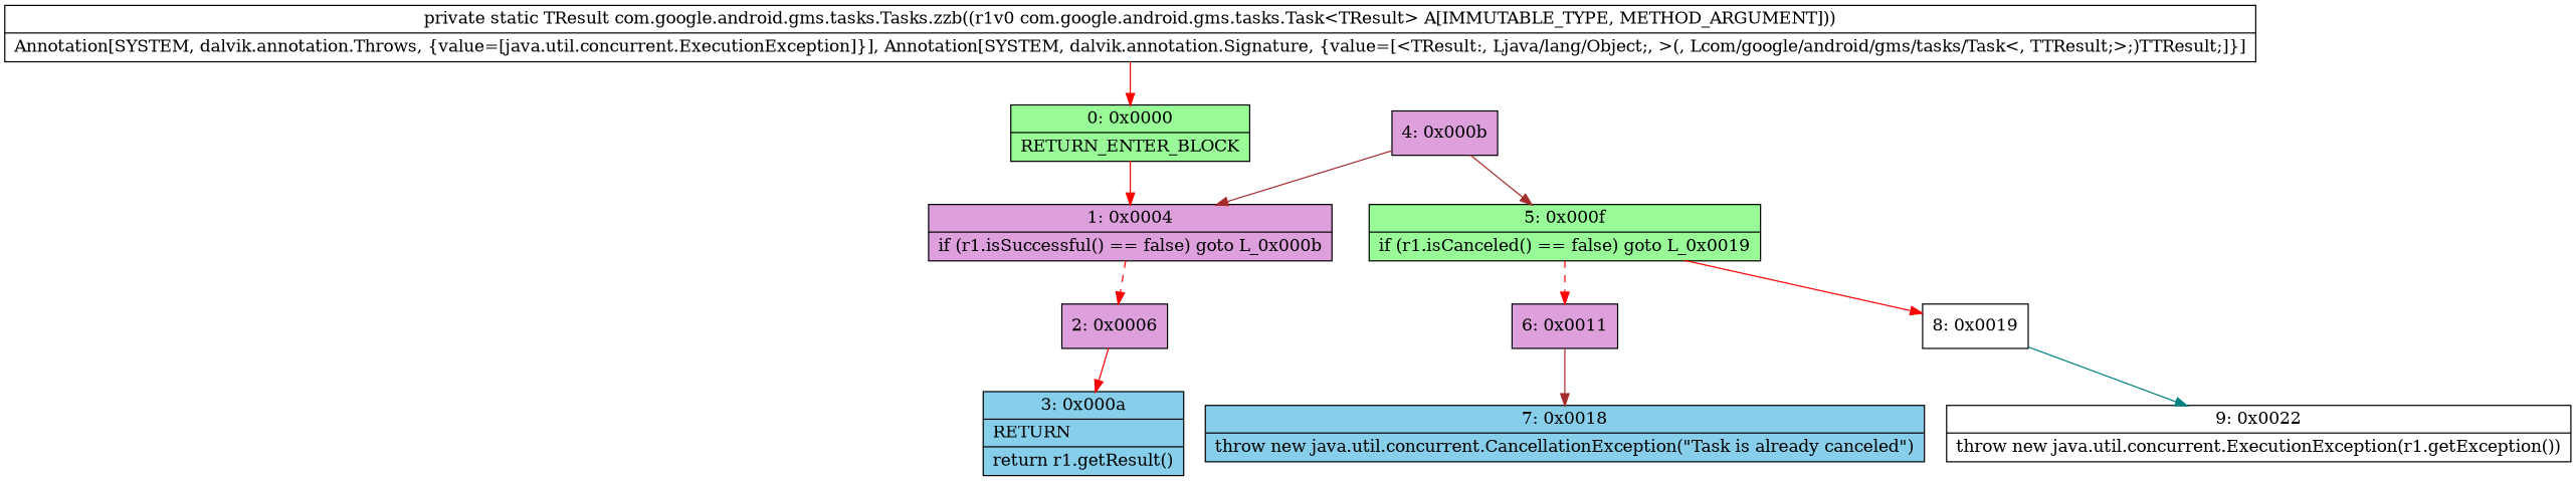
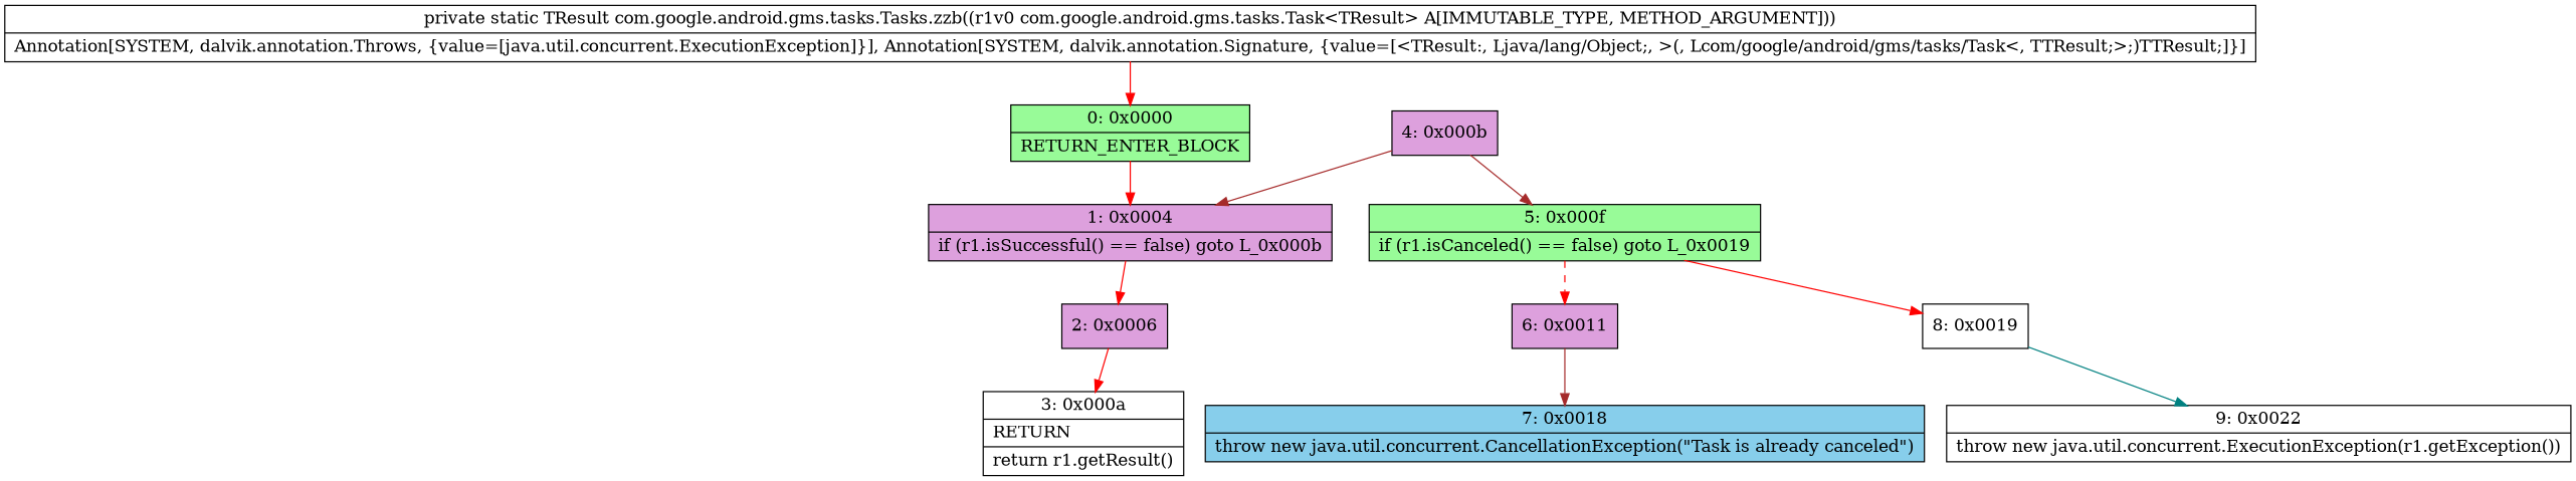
  digraph {
    node [fillcolor=plum shape=record style=filled]
    edge [color=red]
    n1 [fillcolor=palegreen label="{0\:\ 0x0000|RETURN_ENTER_BLOCK\l}"]
    n2 [label="{1\:\ 0x0004|if (r1.isSuccessful() == false) goto L_0x000b\l}"]
    n3 [label="{2\:\ 0x0006}"]
-   n4 [fillcolor=skyblue label="{3\:\ 0x000a|RETURN\l|return r1.getResult()\l}"]
+   n4 [fillcolor=white label="{3\:\ 0x000a|RETURN\l|return r1.getResult()\l}"]
    n5 [label="{4\:\ 0x000b}"]
    n6 [fillcolor=palegreen label="{5\:\ 0x000f|if (r1.isCanceled() == false) goto L_0x0019\l}"]
    n7 [label="{6\:\ 0x0011}"]
    n8 [fillcolor=white label="{8\:\ 0x0019}"]
    n9 [fillcolor=skyblue label="{7\:\ 0x0018|throw new java.util.concurrent.CancellationException(\"Task is already canceled\")\l}"]
    n10 [fillcolor=white label="{9\:\ 0x0022|throw new java.util.concurrent.ExecutionException(r1.getException())\l}"]
    n11 [fillcolor=white label="{private static TResult com.google.android.gms.tasks.Tasks.zzb((r1v0 com.google.android.gms.tasks.Task\<TResult\> A[IMMUTABLE_TYPE, METHOD_ARGUMENT]))  | Annotation[SYSTEM, dalvik.annotation.Throws, \{value=[java.util.concurrent.ExecutionException]\}], Annotation[SYSTEM, dalvik.annotation.Signature, \{value=[\<TResult:, Ljava\/lang\/Object;, \>(, Lcom\/google\/android\/gms\/tasks\/Task\<, TTResult;\>;)TTResult;]\}]\l}"]
    n1 -> n2
-   n2 -> n3 [style=dashed]
+   n2 -> n3 [style=solid]
    n3 -> n4
    n5 -> n2 [color=brown]
    n5 -> n6 [color=brown]
    n6 -> n7 [style=dashed]
    n6 -> n8
    n7 -> n9 [color=brown]
    n8 -> n10 [color=teal]
    n11 -> n1
  }
